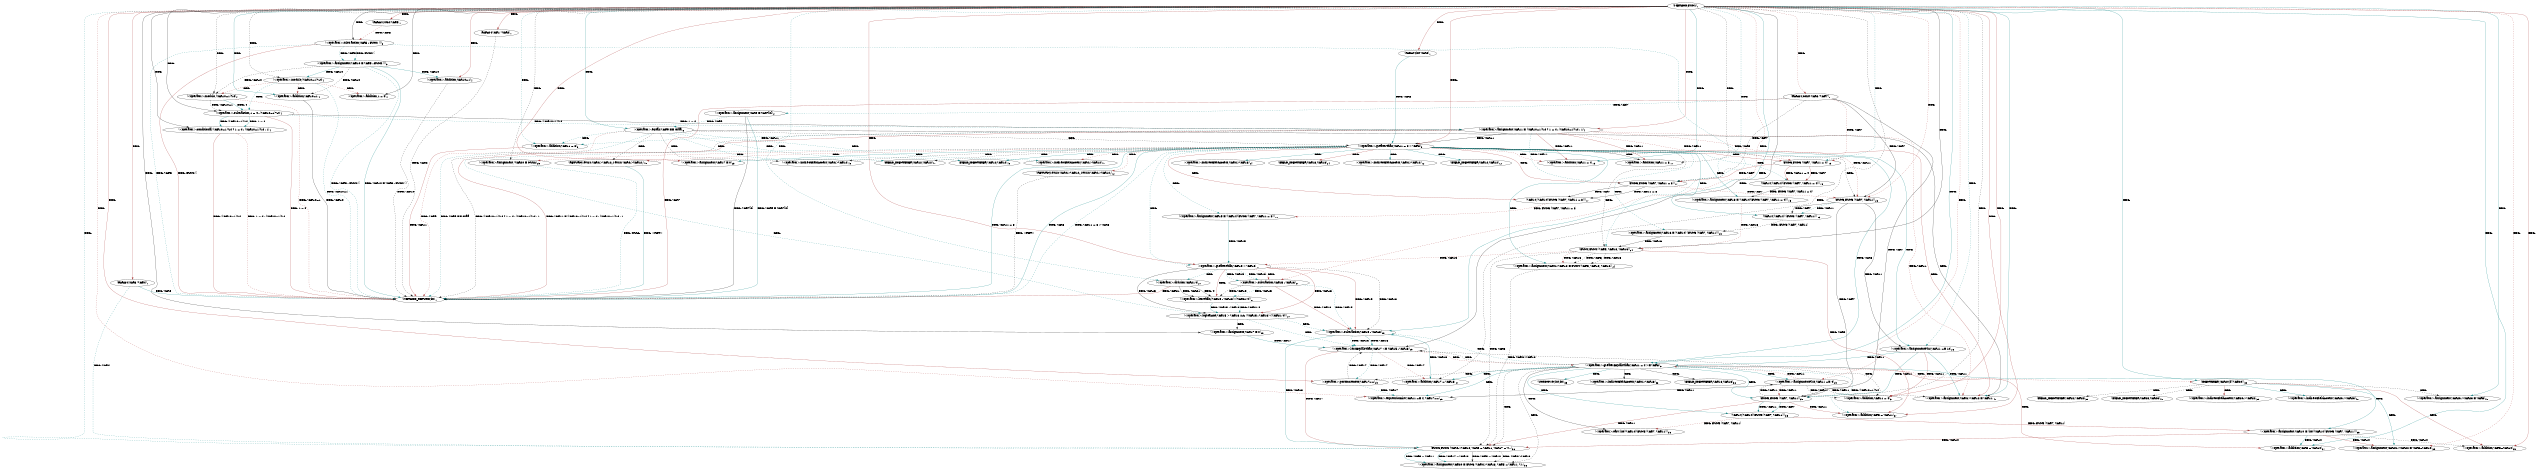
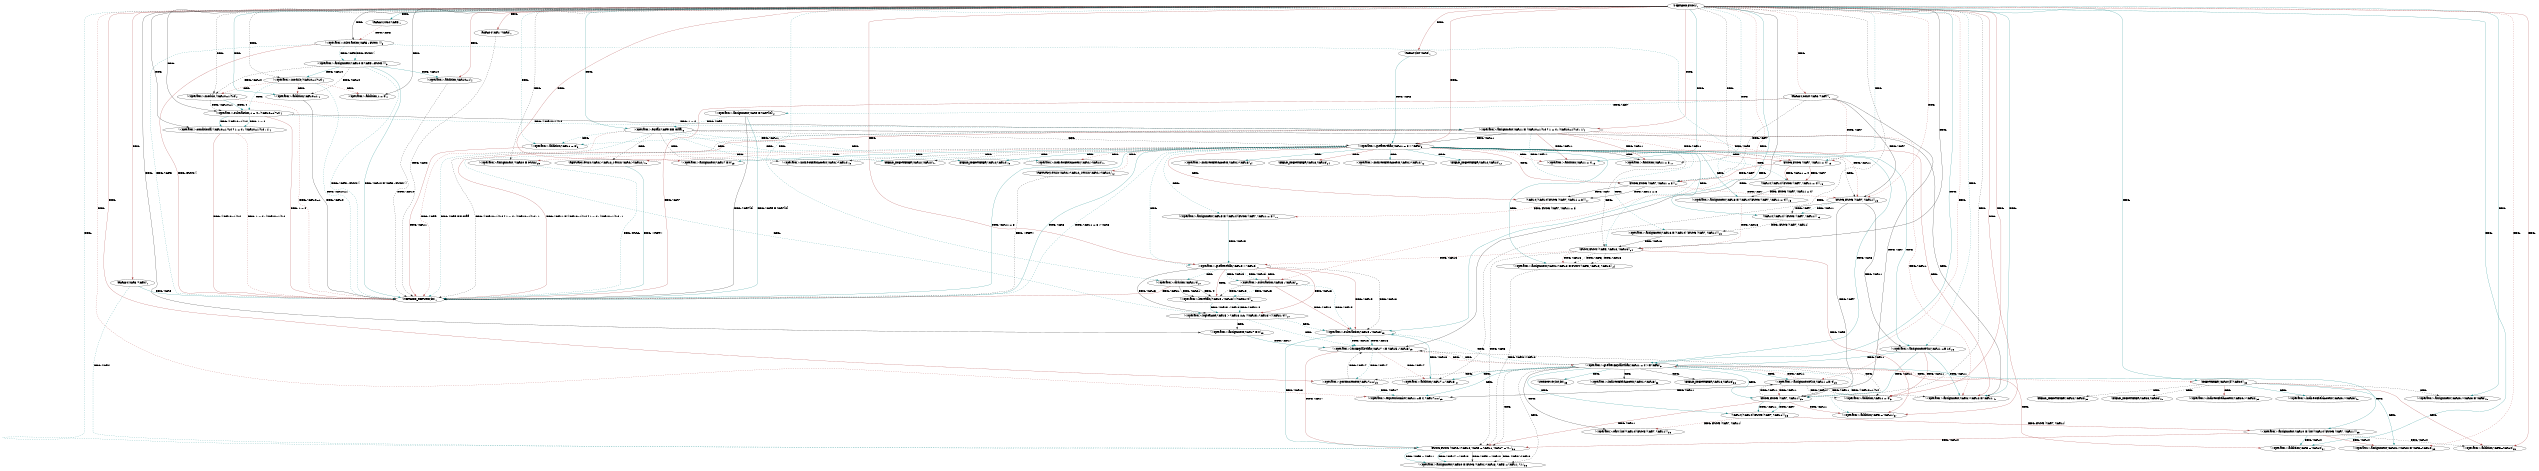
  digraph {
    edge [color=teal style=solid]
    n1 [label=<(METHOD,FUN1)<SUB>1</SUB>>]
    n2 [label=<(PARAM,VAR1 *VAR2)<SUB>1</SUB>>]
    n3 [label=<(PARAM,VAR3 *VAR4)<SUB>1</SUB>>]
    n4 [label=<(PARAM,ut64 VAR5)<SUB>1</SUB>>]
    n5 [label=<(PARAM,const VAR6 *VAR7)<SUB>1</SUB>>]
    n6 [label=<(PARAM,int VAR8)<SUB>1</SUB>>]
    n7 [label=<(&lt;operator&gt;.assignment,VAR11 = (VAR10+1)%4 ? 1 + 4 - (VAR10+1)%4 : 1)<SUB>4</SUB>>]
    n8 [label=<(&lt;operator&gt;.assignment,VAR4-&gt;VAR12 = VAR11)<SUB>47</SUB>>]
    n9 [label=<(&lt;operator&gt;.equals,VAR9 == 0xaa)<SUB>6</SUB>>]
    n10 [label=<(&lt;operator&gt;.subtraction,VAR5 - FUN2 ())<SUB>3</SUB>>]
    n11 [label=<(&lt;operator&gt;.conditional,(VAR10+1)%4 ? 1 + 4 - (VAR10+1)%4 : 1)<SUB>4</SUB>>]
    n12 [label=<(&lt;operator&gt;.assignment,VAR17 = 0)<SUB>23</SUB>>]
    n13 [label=<(&lt;operator&gt;.assignment,*VAR20 = NULL)<SUB>25</SUB>>]
    n14 [label=<(&lt;operator&gt;.assignmentPlus,VAR11 += 12)<SUB>26</SUB>>]
    n15 [label=<(&lt;operator&gt;.modulo,(VAR10+1)%4)<SUB>4</SUB>>]
    n16 [label=<(&lt;operator&gt;.subtraction,1 + 4 - (VAR10+1)%4)<SUB>4</SUB>>]
    n17 [label=<(&lt;operator&gt;.greaterThan,VAR11 + 8 &gt; VAR8)<SUB>9</SUB>>]
    n18 [label=<(&lt;operator&gt;.addition,VAR10+1)<SUB>4</SUB>>]
    n19 [label=<(&lt;operator&gt;.addition,1 + 4)<SUB>4</SUB>>]
    n20 [label=<(&lt;operator&gt;.modulo,(VAR10+1)%4)<SUB>4</SUB>>]
    n21 [label=<(FUN4,FUN4 (VAR5, VAR13, VAR16))<SUB>24</SUB>>]
    n22 [label=<(&lt;operator&gt;.addition,VAR10+1)<SUB>4</SUB>>]
    n23 [label=<(&lt;operator&gt;.addition,VAR11 + 8)<SUB>9</SUB>>]
    n24 [label=<(FUN3,FUN3 (VAR7, VAR11 + 4))<SUB>15</SUB>>]
    n25 [label=<(FUN3,FUN3 (VAR7, VAR11 + 8))<SUB>17</SUB>>]
    n26 [label=<(FUN3,FUN3 (VAR7, VAR11))<SUB>23</SUB>>]
    n27 [label=<(&lt;operator&gt;.greaterThan,VAR15 &gt; VAR13)<SUB>27</SUB>>]
    n28 [label=<(&lt;operator&gt;.lessEqualsThan,VAR17 &lt;= VAR15 - VAR13)<SUB>29</SUB>>]
    n29 [label=<(&lt;operator&gt;.expressionList,VAR11 += 4, VAR17++)<SUB>29</SUB>>]
    n30 [label=<(&lt;operator&gt;.addition,VAR11 + 4)<SUB>15</SUB>>]
    n31 [label=<(&lt;operator&gt;.addition,VAR11 + 8)<SUB>17</SUB>>]
    n32 [label=<(&lt;operator&gt;.subtraction,VAR15 - VAR13)<SUB>27</SUB>>]
    n33 [label=<(&lt;operator&gt;.division,VAR21/4)<SUB>27</SUB>>]
    n34 [label=<(&lt;operator&gt;.assignment,VAR17 = 0)<SUB>29</SUB>>]
    n35 [label=<(&lt;operator&gt;.subtraction,VAR15 - VAR13)<SUB>29</SUB>>]
    n36 [label=<(&lt;operator&gt;.assignmentPlus,VAR11 += 4)<SUB>29</SUB>>]
    n37 [label=<(&lt;operator&gt;.postIncrement,VAR17++)<SUB>29</SUB>>]
    n38 [label=<(&lt;operator&gt;.greaterEqualsThan,VAR11 + 4 &gt;= VAR8)<SUB>31</SUB>>]
    n39 [label=<(IDENTIFIER,VAR20,if (VAR20))<SUB>38</SUB>>]
    n40 [label=<(FUN6,FUN6 (VAR4-&gt;VAR18, 					VAR5 + VAR11, VAR17 + V...)<SUB>36</SUB>>]
    n41 [label=<(&lt;operator&gt;.assignment,VAR20-&gt;VAR22 = VAR5+VAR10)<SUB>39</SUB>>]
    n42 [label=<(&lt;operator&gt;.assignment,VAR20-&gt;VAR23 = VAR5)<SUB>40</SUB>>]
    n43 [label=<(&lt;operator&gt;.addition,VAR11 + 4)<SUB>31</SUB>>]
    n44 [label=<(&lt;operator&gt;.addition,VAR5 + VAR11)<SUB>37</SUB>>]
    n45 [label=<(&lt;operator&gt;.addition,VAR17 + VAR13)<SUB>37</SUB>>]
    n46 [label=<(&lt;operator&gt;.addition,VAR5 + VAR10)<SUB>37</SUB>>]
    n47 [label=<(FUN5,FUN5 (VAR7, VAR11))<SUB>35</SUB>>]
    n48 [label=<(&lt;operator&gt;.addition,VAR5+VAR10)<SUB>39</SUB>>]
    n49 [label=<(METHOD_RETURN,int)<SUB>1</SUB>>]
    n50 [label=<(&lt;operator&gt;.assignment,VAR9 = VAR7[0])<SUB>2</SUB>>]
    n51 [label=<(RETURN,return VAR4-&gt;VAR12;,return VAR4-&gt;VAR12;)<SUB>48</SUB>>]
    n52 [label=<(&lt;operator&gt;.indirectFieldAccess,VAR4-&gt;VAR12)<SUB>47</SUB>>]
    n53 [label=<(&lt;operator&gt;.indirectFieldAccess,VAR4-&gt;VAR12)<SUB>48</SUB>>]
    n54 [label=<(FIELD_IDENTIFIER,VAR12,VAR12)<SUB>47</SUB>>]
    n55 [label=<(FIELD_IDENTIFIER,VAR12,VAR12)<SUB>48</SUB>>]
    n56 [label=<(&lt;operator&gt;.assignment,VAR10 = VAR5 - FUN2 ())<SUB>3</SUB>>]
    n57 [label=<(&lt;operator&gt;.assignment,VAR13 = (VAR14)(FUN3 (VAR7, VAR11 + 4)))<SUB>15</SUB>>]
    n58 [label=<(&lt;operator&gt;.assignment,VAR15 = (VAR14)(FUN3 (VAR7, VAR11 + 8)))<SUB>17</SUB>>]
    n59 [label=<(&lt;operator&gt;.assignment,VAR16 = (VAR14) (FUN3 (VAR7, VAR11)))<SUB>23</SUB>>]
    n60 [label=<(&lt;operator&gt;.assignment,VAR4-&gt;VAR18 = FUN4 (VAR5, VAR13, VAR16))<SUB>24</SUB>>]
    n61 [label=<(&lt;operator&gt;.logicalAnd,VAR15 &gt; VAR13 &amp;&amp; ((VAR15 - VAR13)&lt;(VAR21/4)))<SUB>27</SUB>>]
    n62 [label=<(RETURN,return VAR4-&gt;VAR12;,return VAR4-&gt;VAR12;)<SUB>12</SUB>>]
    n63 [label=<(VAR14,(VAR14)(FUN3 (VAR7, VAR11 + 4)))<SUB>15</SUB>>]
    n64 [label=<(VAR14,(VAR14)(FUN3 (VAR7, VAR11 + 8)))<SUB>17</SUB>>]
    n65 [label=<(VAR14,(VAR14) (FUN3 (VAR7, VAR11)))<SUB>23</SUB>>]
    n66 [label=<(&lt;operator&gt;.indirectFieldAccess,VAR4-&gt;VAR18)<SUB>24</SUB>>]
    n67 [label=<(FIELD_IDENTIFIER,VAR18,VAR18)<SUB>24</SUB>>]
    n68 [label=<(&lt;operator&gt;.indirectFieldAccess,VAR4-&gt;VAR12)<SUB>12</SUB>>]
    n69 [label=<(FIELD_IDENTIFIER,VAR12,VAR12)<SUB>12</SUB>>]
    n70 [label=<(&lt;operator&gt;.lessThan,(VAR15 - VAR13)&lt;(VAR21/4))<SUB>27</SUB>>]
    n71 [label=<(&lt;operator&gt;.assignment,VAR10 = (int)(VAR14)(FUN5 (VAR7, VAR11)))<SUB>35</SUB>>]
    n72 [label=<(&lt;operator&gt;.assignment,VAR20 = FUN6 (VAR4-&gt;VAR18, 					VAR5 + VAR11, V...)<SUB>36</SUB>>]
    n73 [label=<(&lt;operator&gt;.cast,(int)(VAR14)(FUN5 (VAR7, VAR11)))<SUB>35</SUB>>]
    n74 [label=<(VAR14,(VAR14)(FUN5 (VAR7, VAR11)))<SUB>35</SUB>>]
    n75 [label=<(UNKNOWN,int,int)<SUB>35</SUB>>]
    n76 [label=<(&lt;operator&gt;.indirectFieldAccess,VAR4-&gt;VAR18)<SUB>36</SUB>>]
    n77 [label=<(FIELD_IDENTIFIER,VAR18,VAR18)<SUB>36</SUB>>]
    n78 [label=<(&lt;operator&gt;.indirectFieldAccess,VAR20-&gt;VAR22)<SUB>39</SUB>>]
    n79 [label=<(&lt;operator&gt;.indirectFieldAccess,VAR20-&gt;VAR23)<SUB>40</SUB>>]
    n80 [label=<(FIELD_IDENTIFIER,VAR22,VAR22)<SUB>39</SUB>>]
    n81 [label=<(FIELD_IDENTIFIER,VAR23,VAR23)<SUB>40</SUB>>]
    n1 -> n2 [color=brown label="DDG: "]
    n1 -> n3 [color=brown label="DDG: "]
-   n1 -> n4 [color=brown label="DDG: "]
+   n1 -> n4 [label="DDG: "]
    n1 -> n5 [color=brown label="DDG: " style=dashed]
    n1 -> n6 [color=brown label="DDG: "]
    n1 -> n7 [color=brown label="DDG: "]
    n1 -> n8 [label="DDG: "]
    n1 -> n9 [label="DDG: "]
    n1 -> n10 [color=black label="DDG: "]
    n1 -> n11 [color=black label="DDG: "]
    n1 -> n12 [color=brown label="DDG: "]
    n1 -> n13 [color=black label="DDG: " style=dashed]
    n1 -> n14 [label="DDG: " style=dashed]
    n1 -> n15 [color=black label="DDG: " style=dashed]
    n1 -> n16 [color=black label="DDG: "]
    n1 -> n17 [color=brown label="DDG: "]
    n1 -> n18 [color=brown label="DDG: "]
    n1 -> n19 [color=black label="DDG: "]
    n1 -> n20 [color=black label="DDG: " style=dashed]
    n1 -> n21 [color=black label="DDG: "]
    n1 -> n22 [label="DDG: "]
    n1 -> n23 [label="DDG: " style=dashed]
    n1 -> n24 [label="DDG: " style=dashed]
    n1 -> n25 [label="DDG: " style=dashed]
    n1 -> n26 [color=brown label="DDG: " style=dashed]
    n1 -> n27 [color=brown label="DDG: "]
    n1 -> n28 [color=black label="DDG: "]
    n1 -> n29 [color=brown label="DDG: " style=dashed]
    n1 -> n30 [label="DDG: "]
    n1 -> n31 [color=black label="DDG: " style=dashed]
    n1 -> n32 [color=brown label="DDG: " style=dashed]
    n1 -> n33 [label="DDG: " style=dashed]
    n1 -> n34 [color=black label="DDG: "]
    n1 -> n35 [label="DDG: "]
    n1 -> n36 [color=brown label="DDG: " style=dashed]
    n1 -> n37 [color=brown label="DDG: "]
    n1 -> n38 [label="DDG: "]
    n1 -> n39 [label="DDG: "]
    n1 -> n40 [label="DDG: " style=dashed]
    n1 -> n41 [color=brown label="DDG: " style=dashed]
    n1 -> n42 [label="DDG: "]
    n1 -> n43 [color=brown label="DDG: "]
    n1 -> n44 [color=brown label="DDG: "]
    n1 -> n45 [color=black label="DDG: " style=dashed]
    n1 -> n46 [label="DDG: "]
    n1 -> n47 [color=black label="DDG: " style=dashed]
    n1 -> n48 [color=brown label="DDG: "]
    n2 -> n49 [color=black label="DDG: VAR2" style=dashed]
    n3 -> n40 [label="DDG: VAR4" style=dashed]
    n3 -> n49 [label="DDG: VAR4"]
    n4 -> n10 [color=brown label="DDG: VAR5" style=dashed]
    n5 -> n24 [color=brown label="DDG: VAR7" style=dashed]
    n5 -> n25 [color=black label="DDG: VAR7" style=dashed]
    n5 -> n26 [color=black label="DDG: VAR7"]
    n5 -> n47 [color=black label="DDG: VAR7"]
    n5 -> n49 [color=brown label="DDG: VAR7"]
    n5 -> n50 [label="DDG: VAR7" style=dashed]
    n6 -> n17 [label="DDG: VAR8"]
    n7 -> n8 [color=brown label="DDG: VAR11" style=dashed]
    n7 -> n17 [color=black label="DDG: VAR11"]
    n7 -> n23 [label="DDG: VAR11" style=dashed]
    n7 -> n24 [color=brown label="DDG: VAR11" style=dashed]
    n7 -> n25 [label="DDG: VAR11" style=dashed]
    n7 -> n26 [color=brown label="DDG: VAR11" style=dashed]
    n7 -> n30 [color=brown label="DDG: VAR11"]
    n7 -> n31 [color=brown label="DDG: VAR11"]
    n7 -> n49 [color=black label="DDG: (VAR10+1)%4 ? 1 + 4 - (VAR10+1)%4 : 1" style=dashed]
    n7 -> n49 [color=brown label="DDG: VAR11 = (VAR10+1)%4 ? 1 + 4 - (VAR10+1)%4 : 1"]
    n9 -> n8 [color=black label="CDG: "]
    n9 -> n17 [color=black label="CDG: " style=dashed]
    n9 -> n23 [label="CDG: " style=dashed]
    n9 -> n49 [color=brown label="DDG: VAR9" style=dashed]
    n9 -> n49 [label="DDG: VAR9 == 0xaa" style=dashed]
    n9 -> n51 [color=black label="CDG: " style=dashed]
    n9 -> n52 [label="CDG: " style=dashed]
    n9 -> n53 [color=black label="CDG: " style=dashed]
    n9 -> n54 [label="CDG: " style=dashed]
    n9 -> n55 [label="CDG: " style=dashed]
    n10 -> n21 [label="DDG: VAR5" style=dashed]
    n10 -> n49 [label="DDG: VAR5" style=dashed]
    n10 -> n49 [color=brown label="DDG: FUN2 ()"]
    n10 -> n56 [label="DDG: VAR5" style=dashed]
    n10 -> n56 [label="DDG: FUN2 ()" style=dashed]
    n11 -> n49 [color=brown label="DDG: (VAR10+1)%4"]
    n11 -> n49 [color=brown label="DDG: 1 + 4 - (VAR10+1)%4" style=dashed]
    n13 -> n49 [label="DDG: NULL" style=dashed]
    n14 -> n8 [label="DDG: VAR11"]
    n14 -> n38 [label="DDG: VAR11"]
    n14 -> n43 [color=brown label="DDG: VAR11"]
    n14 -> n47 [label="DDG: VAR11"]
    n15 -> n16 [label="CDG: " style=dashed]
    n15 -> n19 [color=brown label="CDG: " style=dashed]
    n15 -> n20 [color=brown label="CDG: " style=dashed]
    n15 -> n22 [color=brown label="CDG: " style=dashed]
    n15 -> n49 [label="DDG: VAR10+1" style=dashed]
    n16 -> n7 [color=black label="DDG: 1 + 4"]
    n16 -> n7 [label="DDG: (VAR10+1)%4" style=dashed]
    n16 -> n11 [label="DDG: 1 + 4"]
    n16 -> n11 [label="DDG: (VAR10+1)%4"]
    n16 -> n49 [color=brown label="DDG: 1 + 4"]
    n17 -> n8 [color=brown label="CDG: "]
    n17 -> n12 [label="CDG: "]
    n17 -> n13 [color=brown label="CDG: " style=dashed]
    n17 -> n14 [label="CDG: "]
    n17 -> n21 [color=black label="CDG: " style=dashed]
    n17 -> n24 [color=brown label="CDG: "]
    n17 -> n25 [color=brown label="CDG: "]
    n17 -> n26 [color=black label="CDG: " style=dashed]
    n17 -> n27 [label="CDG: " style=dashed]
    n17 -> n30 [color=brown label="CDG: " style=dashed]
    n17 -> n31 [color=black label="CDG: "]
    n17 -> n38 [label="DDG: VAR8"]
    n17 -> n49 [label="DDG: VAR11 + 8"]
    n17 -> n49 [label="DDG: VAR8"]
    n17 -> n49 [label="DDG: VAR11 + 8 &gt; VAR8" style=dashed]
    n17 -> n51 [color=brown label="CDG: " style=dashed]
    n17 -> n52 [color=brown label="CDG: " style=dashed]
    n17 -> n53 [color=black label="CDG: " style=dashed]
    n17 -> n54 [color=black label="CDG: " style=dashed]
    n17 -> n55 [label="CDG: "]
    n17 -> n57 [label="CDG: "]
    n17 -> n58 [label="CDG: " style=dashed]
    n17 -> n59 [label="CDG: " style=dashed]
    n17 -> n60 [label="CDG: "]
    n17 -> n61 [label="CDG: " style=dashed]
    n17 -> n62 [color=brown label="CDG: " style=dashed]
    n17 -> n63 [label="CDG: " style=dashed]
    n17 -> n64 [color=brown label="CDG: "]
    n17 -> n65 [label="CDG: "]
    n17 -> n66 [label="CDG: "]
    n17 -> n67 [color=brown label="CDG: "]
    n17 -> n68 [label="CDG: "]
    n17 -> n69 [label="CDG: "]
    n18 -> n49 [color=black label="DDG: VAR10" style=dashed]
    n20 -> n16 [color=black label="DDG: VAR10+1" style=dashed]
    n20 -> n16 [label="DDG: 4"]
    n20 -> n49 [color=brown label="DDG: VAR10+1" style=dashed]
    n21 -> n27 [color=brown label="DDG: VAR13" style=dashed]
    n21 -> n40 [color=black label="DDG: VAR5" style=dashed]
    n21 -> n44 [color=brown label="DDG: VAR5"]
    n21 -> n60 [color=black label="DDG: VAR5" style=dashed]
    n21 -> n60 [color=black label="DDG: VAR13" style=dashed]
    n21 -> n60 [color=brown label="DDG: VAR16" style=dashed]
    n22 -> n49 [color=black label="DDG: VAR10"]
    n23 -> n49 [color=brown label="DDG: VAR11"]
    n24 -> n25 [color=brown label="DDG: VAR7"]
    n24 -> n63 [color=brown label="DDG: VAR7"]
    n24 -> n63 [color=brown label="DDG: VAR11 + 4"]
    n25 -> n26 [color=brown label="DDG: VAR7" style=dashed]
    n25 -> n64 [color=black label="DDG: VAR7"]
    n25 -> n64 [color=black label="DDG: VAR11 + 8"]
    n26 -> n14 [color=black label="DDG: VAR11"]
    n26 -> n47 [color=black label="DDG: VAR7"]
    n26 -> n65 [color=black label="DDG: VAR7"]
    n26 -> n65 [label="DDG: VAR11" style=dashed]
    n27 -> n32 [label="DDG: VAR15" style=dashed]
    n27 -> n32 [label="DDG: VAR13" style=dashed]
    n27 -> n32 [color=brown label="CDG: " style=dashed]
    n27 -> n33 [label="CDG: " style=dashed]
    n27 -> n35 [color=brown label="DDG: VAR15"]
    n27 -> n35 [color=black label="DDG: VAR13" style=dashed]
    n27 -> n61 [color=black label="DDG: VAR15"]
    n27 -> n61 [color=brown label="DDG: VAR13"]
    n27 -> n70 [color=brown label="CDG: "]
    n28 -> n37 [label="DDG: VAR17" style=dashed]
    n28 -> n38 [color=brown label="CDG: " style=dashed]
    n28 -> n40 [color=brown label="DDG: VAR17"]
    n28 -> n43 [color=black label="CDG: " style=dashed]
    n28 -> n45 [color=brown label="DDG: VAR17" style=dashed]
    n32 -> n35 [label="DDG: VAR15" style=dashed]
    n32 -> n35 [color=brown label="DDG: VAR13"]
    n32 -> n70 [label="DDG: VAR15" style=dashed]
    n32 -> n70 [color=black label="DDG: VAR13" style=dashed]
    n33 -> n49 [color=brown label="DDG: VAR21"]
    n33 -> n70 [color=black label="DDG: VAR21"]
    n33 -> n70 [color=black label="DDG: 4"]
    n34 -> n28 [label="DDG: VAR17"]
    n35 -> n28 [label="DDG: VAR15"]
    n35 -> n28 [label="DDG: VAR13" style=dashed]
    n35 -> n40 [label="DDG: VAR13"]
    n35 -> n45 [label="DDG: VAR13"]
    n36 -> n8 [color=black label="DDG: VAR11" style=dashed]
    n36 -> n29 [color=black label="DDG: VAR11"]
    n36 -> n38 [color=brown label="DDG: VAR11" style=dashed]
    n36 -> n43 [color=black label="DDG: VAR11" style=dashed]
    n36 -> n47 [color=brown label="DDG: VAR11" style=dashed]
    n37 -> n28 [color=black label="DDG: VAR17" style=dashed]
    n37 -> n29 [label="DDG: VAR17" style=dashed]
    n38 -> n28 [color=black label="CDG: " style=dashed]
    n38 -> n29 [label="CDG: "]
    n38 -> n35 [label="CDG: " style=dashed]
    n38 -> n36 [label="CDG: "]
    n38 -> n37 [color=black label="CDG: " style=dashed]
    n38 -> n39 [color=brown label="CDG: " style=dashed]
    n38 -> n40 [color=black label="CDG: " style=dashed]
    n38 -> n44 [label="DDG: (VAR10+1)%4" style=dashed]
    n38 -> n45 [label="CDG: "]
    n38 -> n46 [color=brown label="CDG: "]
    n38 -> n47 [label="CDG: "]
    n38 -> n71 [label="CDG: "]
    n38 -> n72 [color=black label="CDG: " style=dashed]
    n38 -> n73 [color=black label="CDG: "]
    n38 -> n74 [label="CDG: "]
    n38 -> n75 [label="CDG: "]
    n38 -> n76 [color=black label="CDG: "]
    n38 -> n77 [color=black label="CDG: "]
    n39 -> n41 [label="CDG: "]
    n39 -> n42 [color=black label="CDG: " style=dashed]
    n39 -> n48 [color=brown label="CDG: "]
    n39 -> n78 [color=brown label="CDG: "]
    n39 -> n79 [label="CDG: "]
    n39 -> n80 [color=black label="CDG: " style=dashed]
    n39 -> n81 [color=black label="CDG: " style=dashed]
    n40 -> n72 [color=black label="DDG: VAR4-&gt;VAR18" style=dashed]
    n40 -> n72 [label="DDG: VAR5 + VAR11"]
    n40 -> n72 [label="DDG: VAR17 + VAR13"]
    n40 -> n72 [color=black label="DDG: VAR5 + VAR10"]
    n47 -> n36 [color=black label="DDG: VAR11" style=dashed]
    n47 -> n40 [color=brown label="DDG: VAR11"]
    n47 -> n44 [color=brown label="DDG: VAR11"]
    n47 -> n74 [label="DDG: VAR7"]
    n47 -> n74 [label="DDG: VAR11"]
    n50 -> n9 [label="DDG: VAR9" style=dashed]
    n50 -> n49 [color=black label="DDG: VAR7[0]"]
    n50 -> n49 [label="DDG: VAR9 = VAR7[0]"]
    n51 -> n49 [label="DDG: &lt;RET&gt;"]
    n56 -> n15 [label="DDG: VAR10"]
    n56 -> n18 [label="DDG: VAR10"]
    n56 -> n20 [color=black label="DDG: VAR10" style=dashed]
    n56 -> n22 [color=black label="DDG: VAR10" style=dashed]
    n56 -> n49 [label="DDG: VAR5 - FUN2 ()" style=dashed]
    n56 -> n49 [label="DDG: VAR10 = VAR5 - FUN2 ()"]
    n57 -> n21 [color=brown label="DDG: VAR13" style=dashed]
    n58 -> n27 [label="DDG: VAR15"]
    n59 -> n21 [color=black label="DDG: VAR16"]
    n60 -> n40 [color=black label="DDG: VAR4-&gt;VAR18" style=dashed]
    n61 -> n28 [label="CDG: " style=dashed]
    n61 -> n34 [color=black label="CDG: " style=dashed]
    n61 -> n35 [label="CDG: " style=dashed]
    n62 -> n49 [color=black label="DDG: &lt;RET&gt;" style=dashed]
    n63 -> n57 [color=black label="DDG: FUN3 (VAR7, VAR11 + 4)"]
    n64 -> n58 [color=brown label="DDG: FUN3 (VAR7, VAR11 + 8)" style=dashed]
    n65 -> n59 [color=black label="DDG: FUN3 (VAR7, VAR11)" style=dashed]
    n70 -> n61 [label="DDG: VAR15 - VAR13"]
    n70 -> n61 [label="DDG: VAR21/4" style=dashed]
    n71 -> n40 [color=brown label="DDG: VAR10"]
    n71 -> n41 [color=brown label="DDG: VAR10"]
    n71 -> n46 [label="DDG: VAR10"]
    n71 -> n48 [color=black label="DDG: VAR10" style=dashed]
    n74 -> n71 [color=brown label="DDG: FUN5 (VAR7, VAR11)"]
    n74 -> n73 [color=brown label="DDG: FUN5 (VAR7, VAR11)" style=dashed]
  }
